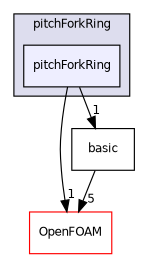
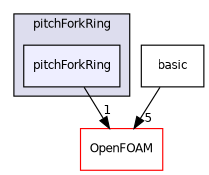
  digraph {
    compound=true
    node [fontname=Helvetica fontsize=10 shape=box]
    edge [headlabel=1 labeldistance=1.5 labelfontname=Helvetica labelfontsize=10]
    n1 [fillcolor="#eeeeff" label=pitchForkRing pencolor=black style=filled]
    n2 [color=red label=OpenFOAM]
    n3 [label=basic]
    subgraph cluster_1 {
      bgcolor="#ddddee"
      fontname=Helvetica
      fontsize=10
      label=pitchForkRing
      pencolor=black
      n1
    }
    n1 -> n2
-   n1 -> n3
    n3 -> n2 [headlabel=5]
  }
